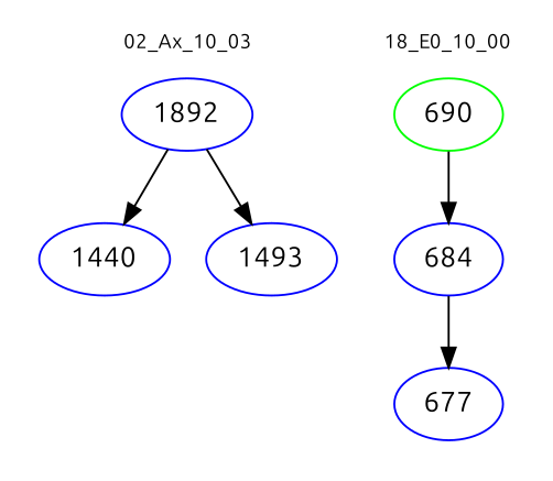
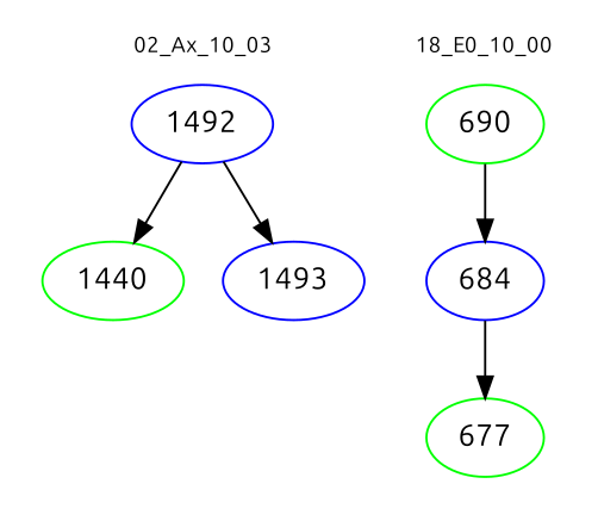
  digraph {
    fontname=Ubuntu
    node [color=blue fontname=Ubuntu]
    edge [color=black fontname=Ubuntu]
-   n1 [label=1892]
-   n2 [label=1440]
+   n1 [label=1492]
+   n2 [color=green label=1440]
    n3 [label=1493]
    n4 [label=684]
-   n5 [label=677]
+   n5 [color=green label=677]
    n6 [color=green label=690]
    subgraph cluster_1 {
      color=white
      fontsize=10
      label="02_Ax_10_03"
      n1
      n2
      n3
    }
    subgraph cluster_2 {
      color=white
      fontsize=10
      label="18_E0_10_00"
      n4
      n5
      n6
    }
    n1 -> n2
    n1 -> n3
    n4 -> n5
    n6 -> n4
  }
